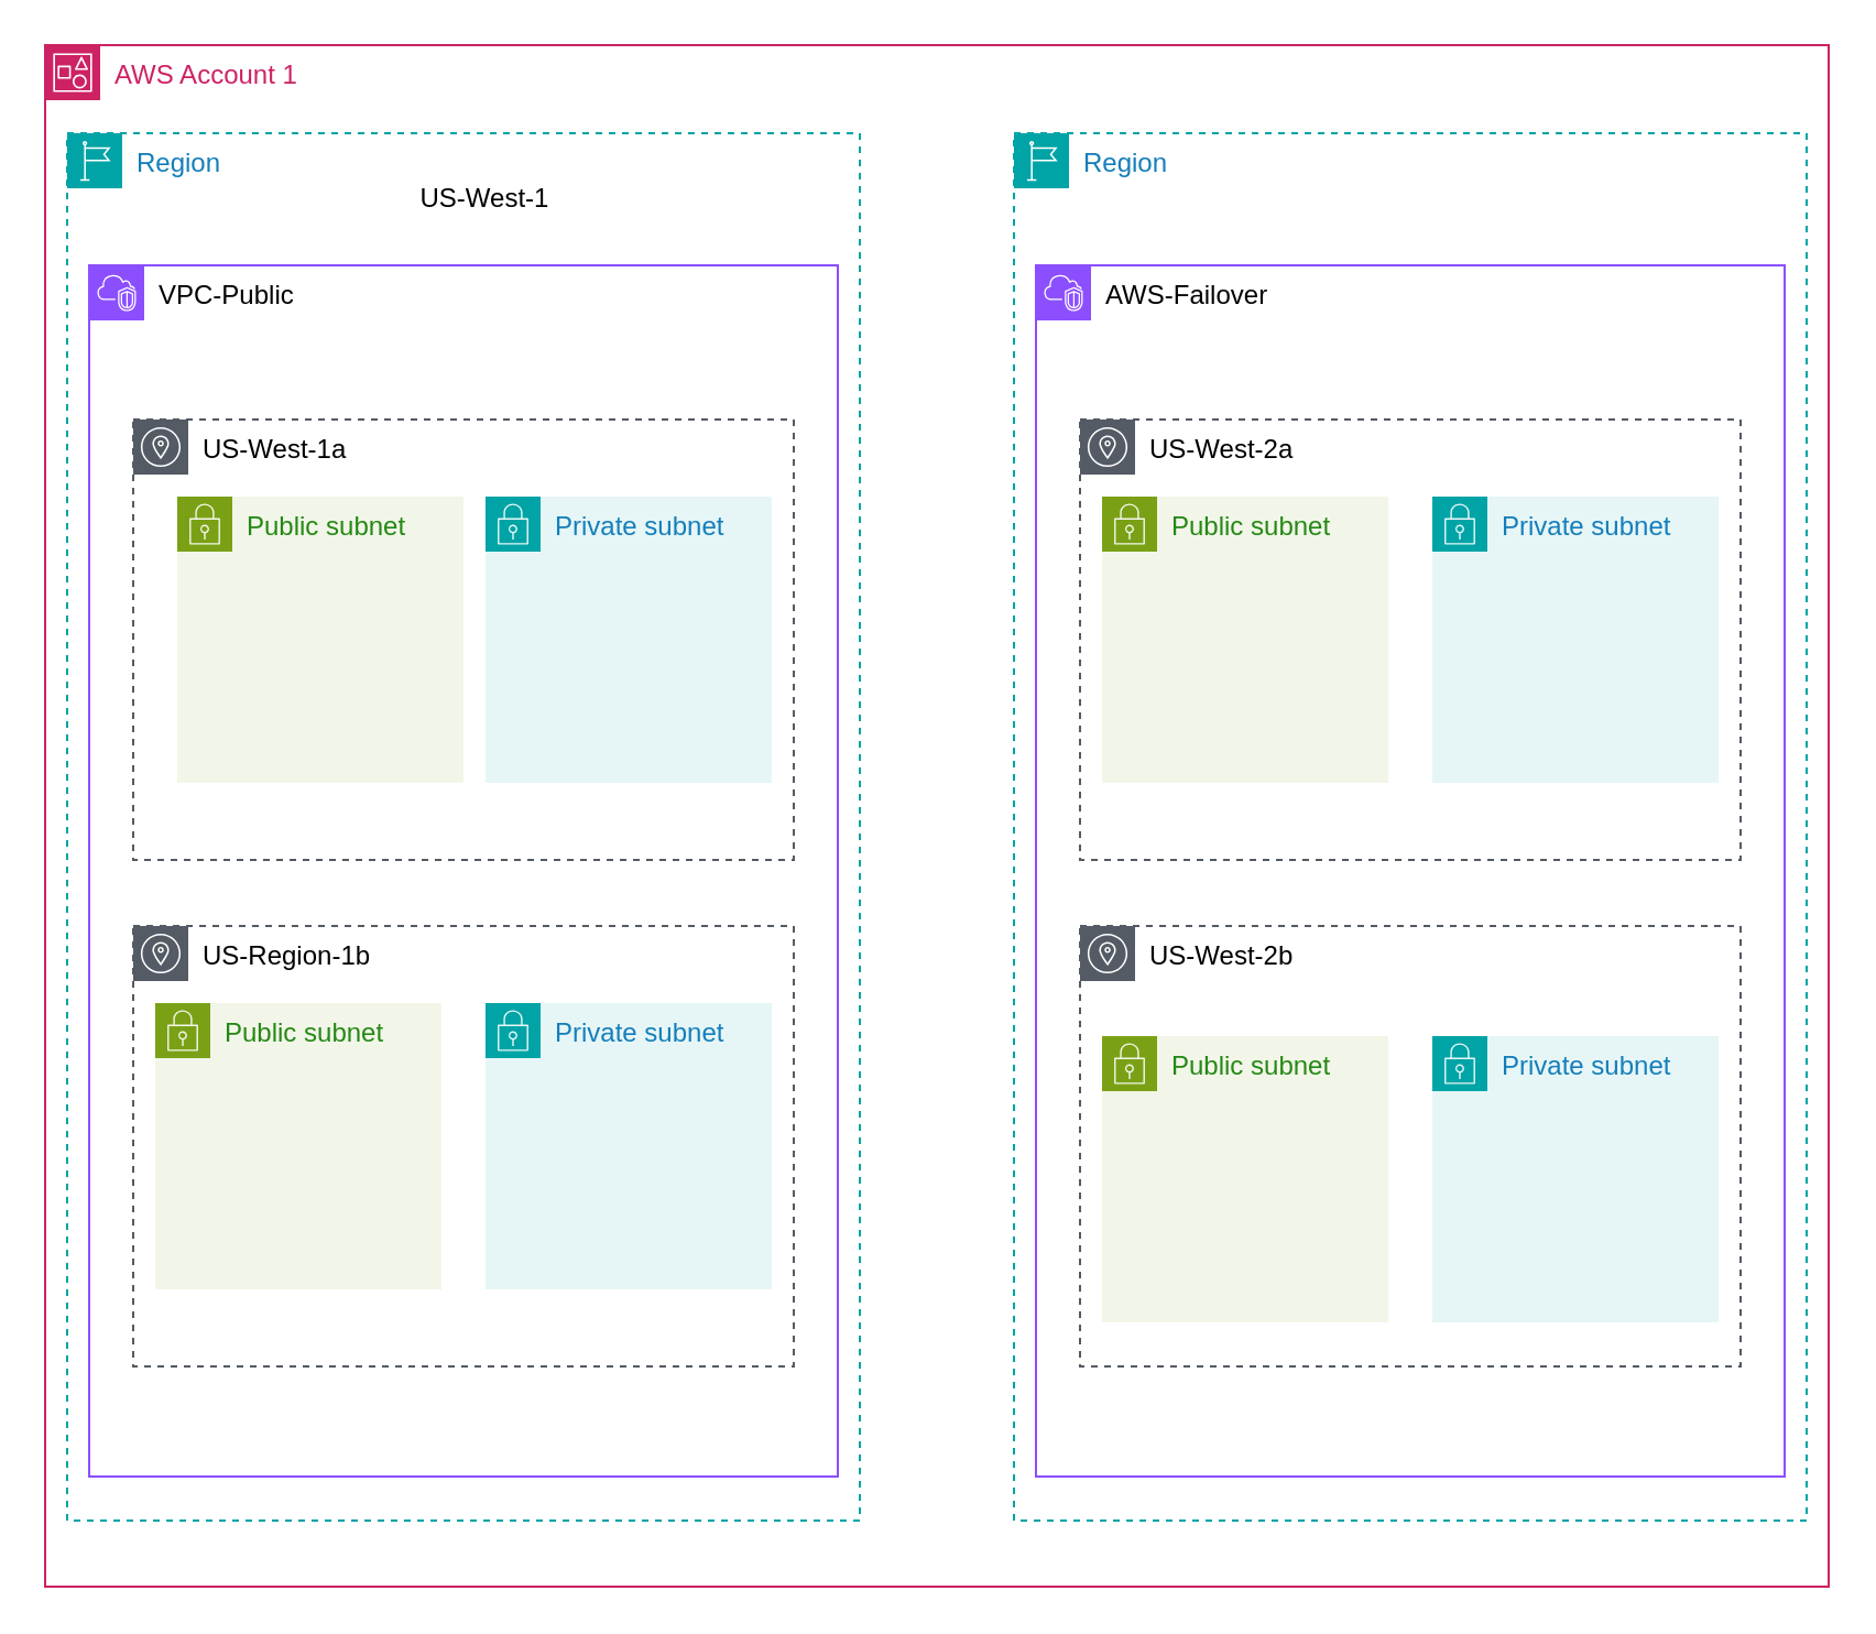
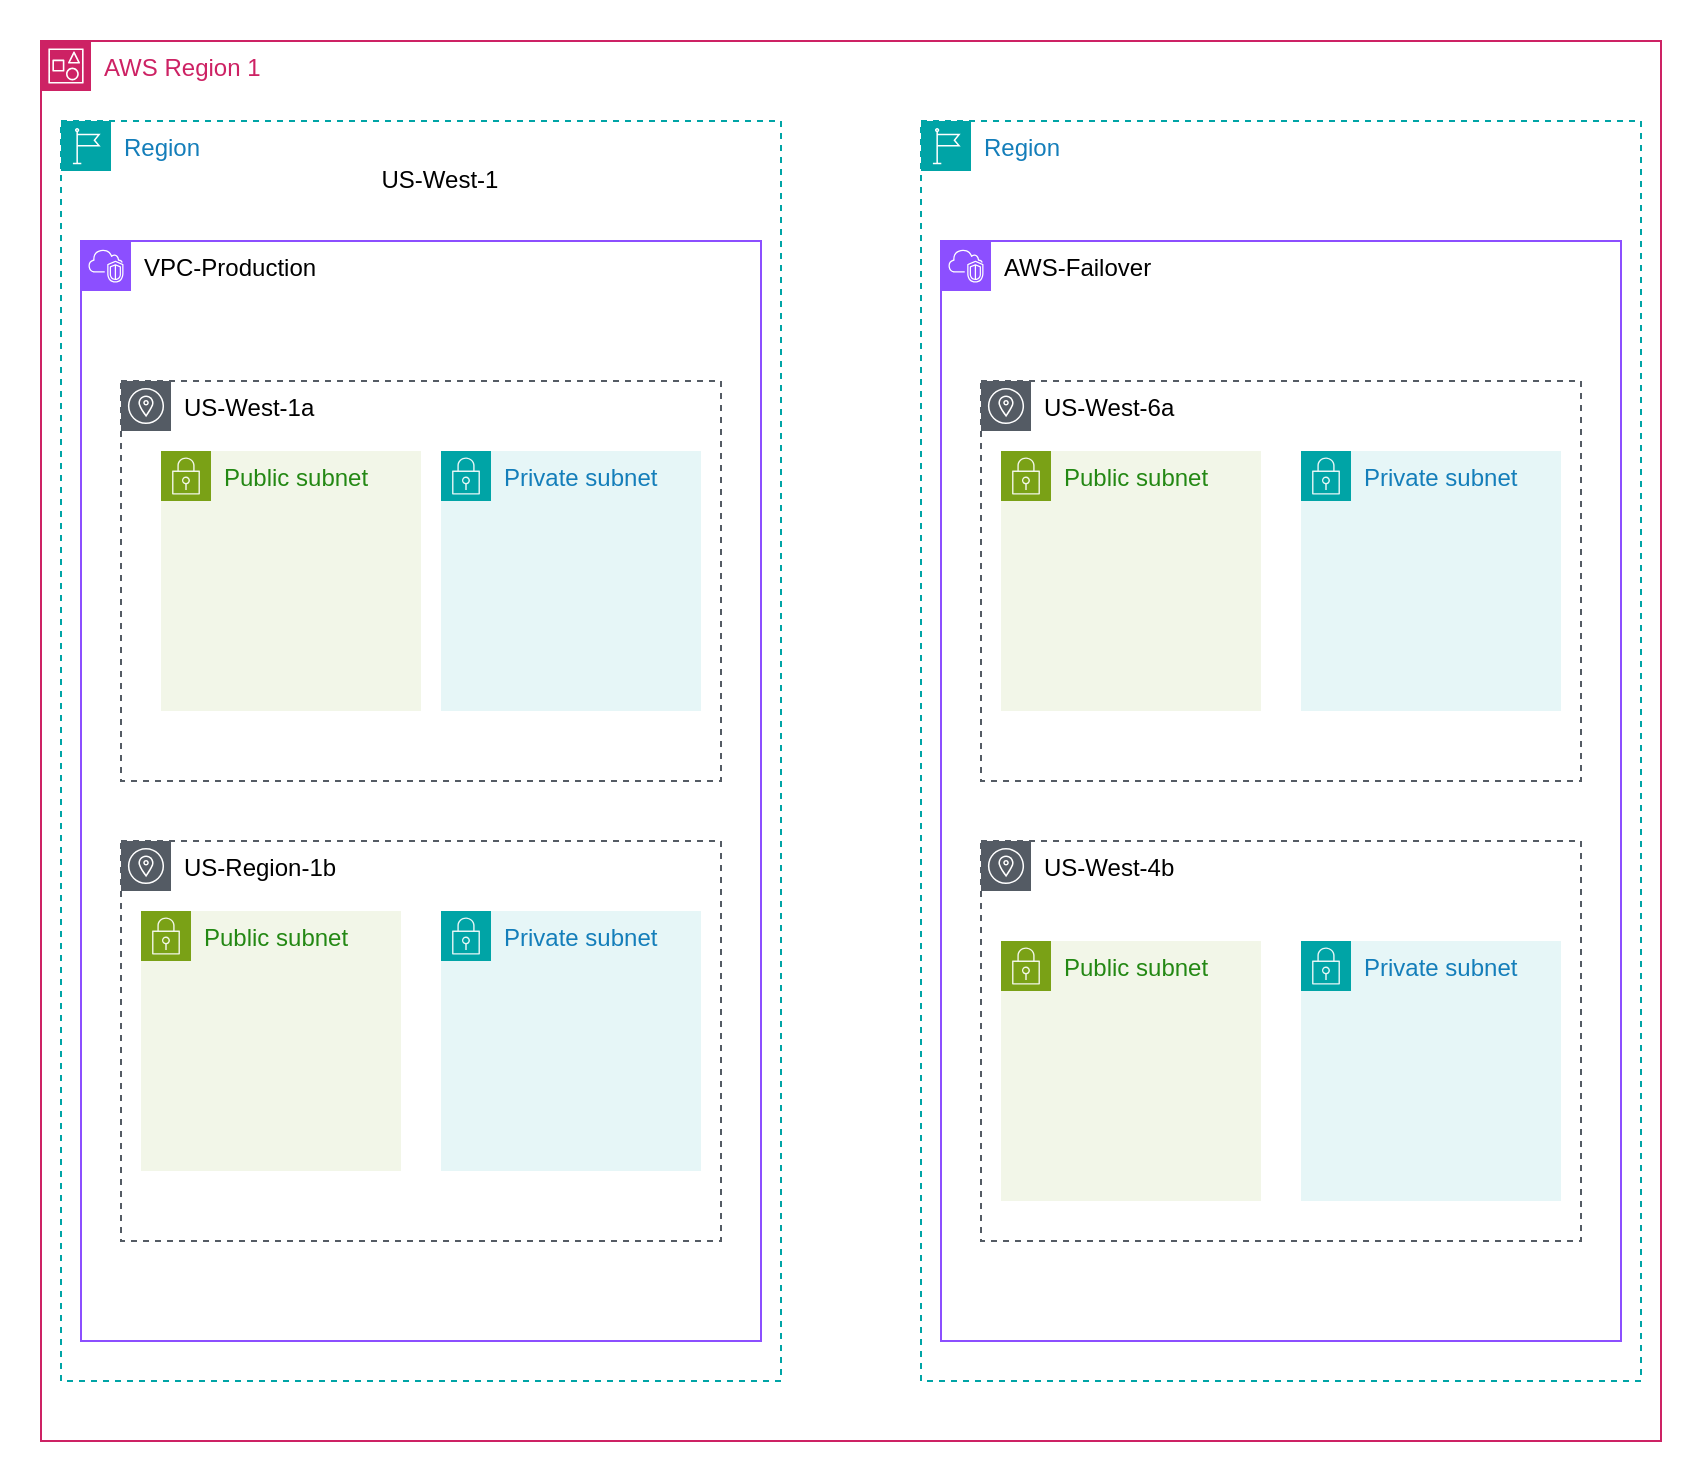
  <mxCell id="0" />
  <mxCell id="1" parent="0" />
- <mxCell id="2" value="AWS Account 1" style="points=[[0,0],[0.25,0],[0.5,0],[0.75,0],[1,0],[1,0.25],[1,0.5],[1,0.75],[1,1],[0.75,1],[0.5,1],[0.25,1],[0,1],[0,0.75],[0,0.5],[0,0.25]];outlineConnect=0;gradientColor=none;html=1;whiteSpace=wrap;fontSize=12;fontStyle=0;container=1;pointerEvents=0;collapsible=0;recursiveResize=0;shape=mxgraph.aws4.group;grIcon=mxgraph.aws4.group_account;strokeColor=#CD2264;fillColor=none;verticalAlign=top;align=left;spacingLeft=30;fontColor=#CD2264;dashed=0;" parent="1" vertex="1"><mxGeometry y="20" width="810" height="700" as="geometry" x="20" /></mxCell>
+ <mxCell id="2" value="AWS Region 1" style="points=[[0,0],[0.25,0],[0.5,0],[0.75,0],[1,0],[1,0.25],[1,0.5],[1,0.75],[1,1],[0.75,1],[0.5,1],[0.25,1],[0,1],[0,0.75],[0,0.5],[0,0.25]];outlineConnect=0;gradientColor=none;html=1;whiteSpace=wrap;fontSize=12;fontStyle=0;container=1;pointerEvents=0;collapsible=0;recursiveResize=0;shape=mxgraph.aws4.group;grIcon=mxgraph.aws4.group_account;strokeColor=#CD2264;fillColor=none;verticalAlign=top;align=left;spacingLeft=30;fontColor=#CD2264;dashed=0;" parent="1" vertex="1"><mxGeometry y="20" width="810" height="700" as="geometry" x="20" /></mxCell>
  <mxCell id="3" value="Region" style="points=[[0,0],[0.25,0],[0.5,0],[0.75,0],[1,0],[1,0.25],[1,0.5],[1,0.75],[1,1],[0.75,1],[0.5,1],[0.25,1],[0,1],[0,0.75],[0,0.5],[0,0.25]];outlineConnect=0;gradientColor=none;html=1;whiteSpace=wrap;fontSize=12;fontStyle=0;container=1;pointerEvents=0;collapsible=0;recursiveResize=0;shape=mxgraph.aws4.group;grIcon=mxgraph.aws4.group_region;strokeColor=#00A4A6;fillColor=none;verticalAlign=top;align=left;spacingLeft=30;fontColor=#147EBA;dashed=1;" parent="2" vertex="1"><mxGeometry x="10" y="40" width="360" height="630" as="geometry" /></mxCell>
  <mxCell id="4" value="US-West-1" style="text;strokeColor=none;align=center;fillColor=none;html=1;verticalAlign=middle;whiteSpace=wrap;rounded=0;" parent="3" vertex="1"><mxGeometry x="155" y="15" width="70" height="30" as="geometry" /></mxCell>
- <mxCell id="5" value="&lt;font color=&quot;#000000&quot;&gt;VPC-Public&lt;/font&gt;" style="points=[[0,0],[0.25,0],[0.5,0],[0.75,0],[1,0],[1,0.25],[1,0.5],[1,0.75],[1,1],[0.75,1],[0.5,1],[0.25,1],[0,1],[0,0.75],[0,0.5],[0,0.25]];outlineConnect=0;gradientColor=none;html=1;whiteSpace=wrap;fontSize=12;fontStyle=0;container=1;pointerEvents=0;collapsible=0;recursiveResize=0;shape=mxgraph.aws4.group;grIcon=mxgraph.aws4.group_vpc2;strokeColor=#8C4FFF;fillColor=none;verticalAlign=top;align=left;spacingLeft=30;fontColor=#AAB7B8;dashed=0;" parent="3" vertex="1"><mxGeometry x="10" y="60" width="340" height="550" as="geometry" /></mxCell>
+ <mxCell id="5" value="&lt;font color=&quot;#000000&quot;&gt;VPC-Production&lt;/font&gt;" style="points=[[0,0],[0.25,0],[0.5,0],[0.75,0],[1,0],[1,0.25],[1,0.5],[1,0.75],[1,1],[0.75,1],[0.5,1],[0.25,1],[0,1],[0,0.75],[0,0.5],[0,0.25]];outlineConnect=0;gradientColor=none;html=1;whiteSpace=wrap;fontSize=12;fontStyle=0;container=1;pointerEvents=0;collapsible=0;recursiveResize=0;shape=mxgraph.aws4.group;grIcon=mxgraph.aws4.group_vpc2;strokeColor=#8C4FFF;fillColor=none;verticalAlign=top;align=left;spacingLeft=30;fontColor=#AAB7B8;dashed=0;" parent="3" vertex="1"><mxGeometry x="10" y="60" width="340" height="550" as="geometry" /></mxCell>
  <mxCell id="6" value="&lt;font color=&quot;#000000&quot;&gt;US-West-1a&lt;/font&gt;" style="sketch=0;outlineConnect=0;gradientColor=none;html=1;whiteSpace=wrap;fontSize=12;fontStyle=0;shape=mxgraph.aws4.group;grIcon=mxgraph.aws4.group_availability_zone;strokeColor=#545B64;fillColor=none;verticalAlign=top;align=left;spacingLeft=30;fontColor=#545B64;dashed=1;" parent="5" vertex="1"><mxGeometry x="20" y="70" width="300" height="200" as="geometry" /></mxCell>
  <mxCell id="7" value="&lt;font color=&quot;#000000&quot;&gt;US-Region-1b&lt;/font&gt;" style="sketch=0;outlineConnect=0;gradientColor=none;html=1;whiteSpace=wrap;fontSize=12;fontStyle=0;shape=mxgraph.aws4.group;grIcon=mxgraph.aws4.group_availability_zone;strokeColor=#545B64;fillColor=none;verticalAlign=top;align=left;spacingLeft=30;fontColor=#545B64;dashed=1;" parent="5" vertex="1"><mxGeometry x="20" y="300" width="300" height="200" as="geometry" /></mxCell>
  <mxCell id="8" value="Private subnet" style="points=[[0,0],[0.25,0],[0.5,0],[0.75,0],[1,0],[1,0.25],[1,0.5],[1,0.75],[1,1],[0.75,1],[0.5,1],[0.25,1],[0,1],[0,0.75],[0,0.5],[0,0.25]];outlineConnect=0;gradientColor=none;html=1;whiteSpace=wrap;fontSize=12;fontStyle=0;container=1;pointerEvents=0;collapsible=0;recursiveResize=0;shape=mxgraph.aws4.group;grIcon=mxgraph.aws4.group_security_group;grStroke=0;strokeColor=#00A4A6;fillColor=#E6F6F7;verticalAlign=top;align=left;spacingLeft=30;fontColor=#147EBA;dashed=0;" parent="5" vertex="1"><mxGeometry x="180" y="105" width="130" height="130" as="geometry" /></mxCell>
  <mxCell id="9" value="Public subnet" style="points=[[0,0],[0.25,0],[0.5,0],[0.75,0],[1,0],[1,0.25],[1,0.5],[1,0.75],[1,1],[0.75,1],[0.5,1],[0.25,1],[0,1],[0,0.75],[0,0.5],[0,0.25]];outlineConnect=0;gradientColor=none;html=1;whiteSpace=wrap;fontSize=12;fontStyle=0;container=1;pointerEvents=0;collapsible=0;recursiveResize=0;shape=mxgraph.aws4.group;grIcon=mxgraph.aws4.group_security_group;grStroke=0;strokeColor=#7AA116;fillColor=#F2F6E8;verticalAlign=top;align=left;spacingLeft=30;fontColor=#248814;dashed=0;" parent="5" vertex="1"><mxGeometry x="40" y="105" width="130" height="130" as="geometry" /></mxCell>
  <mxCell id="10" value="Public subnet" style="points=[[0,0],[0.25,0],[0.5,0],[0.75,0],[1,0],[1,0.25],[1,0.5],[1,0.75],[1,1],[0.75,1],[0.5,1],[0.25,1],[0,1],[0,0.75],[0,0.5],[0,0.25]];outlineConnect=0;gradientColor=none;html=1;whiteSpace=wrap;fontSize=12;fontStyle=0;container=1;pointerEvents=0;collapsible=0;recursiveResize=0;shape=mxgraph.aws4.group;grIcon=mxgraph.aws4.group_security_group;grStroke=0;strokeColor=#7AA116;fillColor=#F2F6E8;verticalAlign=top;align=left;spacingLeft=30;fontColor=#248814;dashed=0;" parent="5" vertex="1"><mxGeometry x="30" y="335" width="130" height="130" as="geometry" /></mxCell>
  <mxCell id="11" value="Private subnet" style="points=[[0,0],[0.25,0],[0.5,0],[0.75,0],[1,0],[1,0.25],[1,0.5],[1,0.75],[1,1],[0.75,1],[0.5,1],[0.25,1],[0,1],[0,0.75],[0,0.5],[0,0.25]];outlineConnect=0;gradientColor=none;html=1;whiteSpace=wrap;fontSize=12;fontStyle=0;container=1;pointerEvents=0;collapsible=0;recursiveResize=0;shape=mxgraph.aws4.group;grIcon=mxgraph.aws4.group_security_group;grStroke=0;strokeColor=#00A4A6;fillColor=#E6F6F7;verticalAlign=top;align=left;spacingLeft=30;fontColor=#147EBA;dashed=0;" parent="5" vertex="1"><mxGeometry x="180" y="335" width="130" height="130" as="geometry" /></mxCell>
  <mxCell id="12" value="Region" style="points=[[0,0],[0.25,0],[0.5,0],[0.75,0],[1,0],[1,0.25],[1,0.5],[1,0.75],[1,1],[0.75,1],[0.5,1],[0.25,1],[0,1],[0,0.75],[0,0.5],[0,0.25]];outlineConnect=0;gradientColor=none;html=1;whiteSpace=wrap;fontSize=12;fontStyle=0;container=1;pointerEvents=0;collapsible=0;recursiveResize=0;shape=mxgraph.aws4.group;grIcon=mxgraph.aws4.group_region;strokeColor=#00A4A6;fillColor=none;verticalAlign=top;align=left;spacingLeft=30;fontColor=#147EBA;dashed=1;" parent="1" vertex="1"><mxGeometry x="460" y="60" width="360" height="630" as="geometry" /></mxCell>
  <mxCell id="13" value="&lt;font color=&quot;#000000&quot;&gt;AWS-Failover&lt;/font&gt;" style="points=[[0,0],[0.25,0],[0.5,0],[0.75,0],[1,0],[1,0.25],[1,0.5],[1,0.75],[1,1],[0.75,1],[0.5,1],[0.25,1],[0,1],[0,0.75],[0,0.5],[0,0.25]];outlineConnect=0;gradientColor=none;html=1;whiteSpace=wrap;fontSize=12;fontStyle=0;container=1;pointerEvents=0;collapsible=0;recursiveResize=0;shape=mxgraph.aws4.group;grIcon=mxgraph.aws4.group_vpc2;strokeColor=#8C4FFF;fillColor=none;verticalAlign=top;align=left;spacingLeft=30;fontColor=#AAB7B8;dashed=0;" parent="12" vertex="1"><mxGeometry x="10" y="60" width="340" height="550" as="geometry" /></mxCell>
- <mxCell id="14" value="&lt;font color=&quot;#000000&quot;&gt;US-West-2a&lt;/font&gt;" style="sketch=0;outlineConnect=0;gradientColor=none;html=1;whiteSpace=wrap;fontSize=12;fontStyle=0;shape=mxgraph.aws4.group;grIcon=mxgraph.aws4.group_availability_zone;strokeColor=#545B64;fillColor=none;verticalAlign=top;align=left;spacingLeft=30;fontColor=#545B64;dashed=1;" parent="13" vertex="1"><mxGeometry x="20" y="70" width="300" height="200" as="geometry" /></mxCell>
- <mxCell id="15" value="&lt;font color=&quot;#000000&quot;&gt;US-West-2b&lt;/font&gt;" style="sketch=0;outlineConnect=0;gradientColor=none;html=1;whiteSpace=wrap;fontSize=12;fontStyle=0;shape=mxgraph.aws4.group;grIcon=mxgraph.aws4.group_availability_zone;strokeColor=#545B64;fillColor=none;verticalAlign=top;align=left;spacingLeft=30;fontColor=#545B64;dashed=1;" parent="13" vertex="1"><mxGeometry x="20" y="300" width="300" height="200" as="geometry" /></mxCell>
+ <mxCell id="14" value="&lt;font color=&quot;#000000&quot;&gt;US-West-6a&lt;/font&gt;" style="sketch=0;outlineConnect=0;gradientColor=none;html=1;whiteSpace=wrap;fontSize=12;fontStyle=0;shape=mxgraph.aws4.group;grIcon=mxgraph.aws4.group_availability_zone;strokeColor=#545B64;fillColor=none;verticalAlign=top;align=left;spacingLeft=30;fontColor=#545B64;dashed=1;" parent="13" vertex="1"><mxGeometry x="20" y="70" width="300" height="200" as="geometry" /></mxCell>
+ <mxCell id="15" value="&lt;font color=&quot;#000000&quot;&gt;US-West-4b&lt;/font&gt;" style="sketch=0;outlineConnect=0;gradientColor=none;html=1;whiteSpace=wrap;fontSize=12;fontStyle=0;shape=mxgraph.aws4.group;grIcon=mxgraph.aws4.group_availability_zone;strokeColor=#545B64;fillColor=none;verticalAlign=top;align=left;spacingLeft=30;fontColor=#545B64;dashed=1;" parent="13" vertex="1"><mxGeometry x="20" y="300" width="300" height="200" as="geometry" /></mxCell>
  <mxCell id="16" value="Public subnet" style="points=[[0,0],[0.25,0],[0.5,0],[0.75,0],[1,0],[1,0.25],[1,0.5],[1,0.75],[1,1],[0.75,1],[0.5,1],[0.25,1],[0,1],[0,0.75],[0,0.5],[0,0.25]];outlineConnect=0;gradientColor=none;html=1;whiteSpace=wrap;fontSize=12;fontStyle=0;container=1;pointerEvents=0;collapsible=0;recursiveResize=0;shape=mxgraph.aws4.group;grIcon=mxgraph.aws4.group_security_group;grStroke=0;strokeColor=#7AA116;fillColor=#F2F6E8;verticalAlign=top;align=left;spacingLeft=30;fontColor=#248814;dashed=0;" parent="13" vertex="1"><mxGeometry x="30" y="105" width="130" height="130" as="geometry" /></mxCell>
  <mxCell id="17" value="Public subnet" style="points=[[0,0],[0.25,0],[0.5,0],[0.75,0],[1,0],[1,0.25],[1,0.5],[1,0.75],[1,1],[0.75,1],[0.5,1],[0.25,1],[0,1],[0,0.75],[0,0.5],[0,0.25]];outlineConnect=0;gradientColor=none;html=1;whiteSpace=wrap;fontSize=12;fontStyle=0;container=1;pointerEvents=0;collapsible=0;recursiveResize=0;shape=mxgraph.aws4.group;grIcon=mxgraph.aws4.group_security_group;grStroke=0;strokeColor=#7AA116;fillColor=#F2F6E8;verticalAlign=top;align=left;spacingLeft=30;fontColor=#248814;dashed=0;" parent="13" vertex="1"><mxGeometry x="30" y="350" width="130" height="130" as="geometry" /></mxCell>
  <mxCell id="18" value="Private subnet" style="points=[[0,0],[0.25,0],[0.5,0],[0.75,0],[1,0],[1,0.25],[1,0.5],[1,0.75],[1,1],[0.75,1],[0.5,1],[0.25,1],[0,1],[0,0.75],[0,0.5],[0,0.25]];outlineConnect=0;gradientColor=none;html=1;whiteSpace=wrap;fontSize=12;fontStyle=0;container=1;pointerEvents=0;collapsible=0;recursiveResize=0;shape=mxgraph.aws4.group;grIcon=mxgraph.aws4.group_security_group;grStroke=0;strokeColor=#00A4A6;fillColor=#E6F6F7;verticalAlign=top;align=left;spacingLeft=30;fontColor=#147EBA;dashed=0;" parent="13" vertex="1"><mxGeometry x="180" y="105" width="130" height="130" as="geometry" /></mxCell>
  <mxCell id="19" value="Private subnet" style="points=[[0,0],[0.25,0],[0.5,0],[0.75,0],[1,0],[1,0.25],[1,0.5],[1,0.75],[1,1],[0.75,1],[0.5,1],[0.25,1],[0,1],[0,0.75],[0,0.5],[0,0.25]];outlineConnect=0;gradientColor=none;html=1;whiteSpace=wrap;fontSize=12;fontStyle=0;container=1;pointerEvents=0;collapsible=0;recursiveResize=0;shape=mxgraph.aws4.group;grIcon=mxgraph.aws4.group_security_group;grStroke=0;strokeColor=#00A4A6;fillColor=#E6F6F7;verticalAlign=top;align=left;spacingLeft=30;fontColor=#147EBA;dashed=0;" parent="13" vertex="1"><mxGeometry x="180" y="350" width="130" height="130" as="geometry" /></mxCell>
